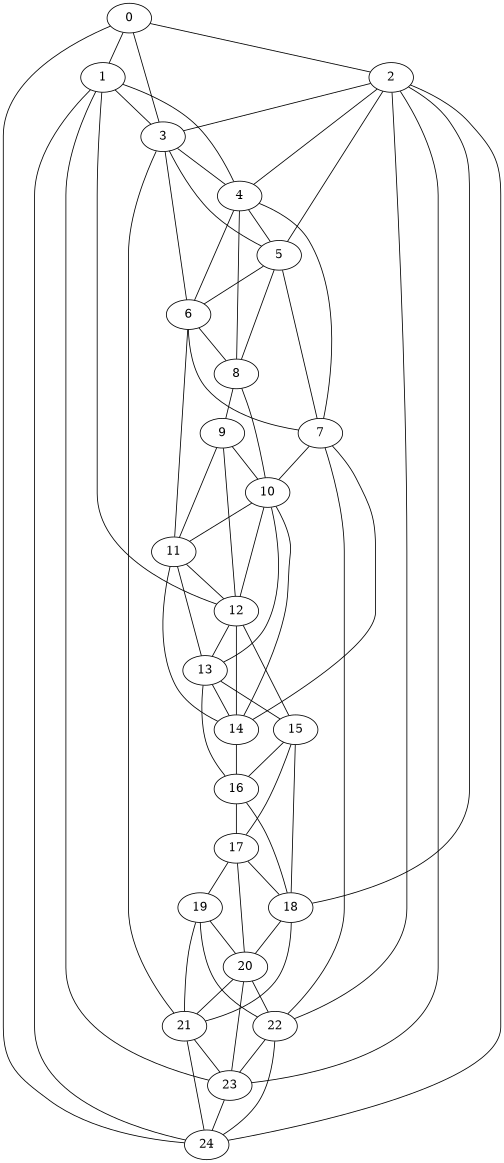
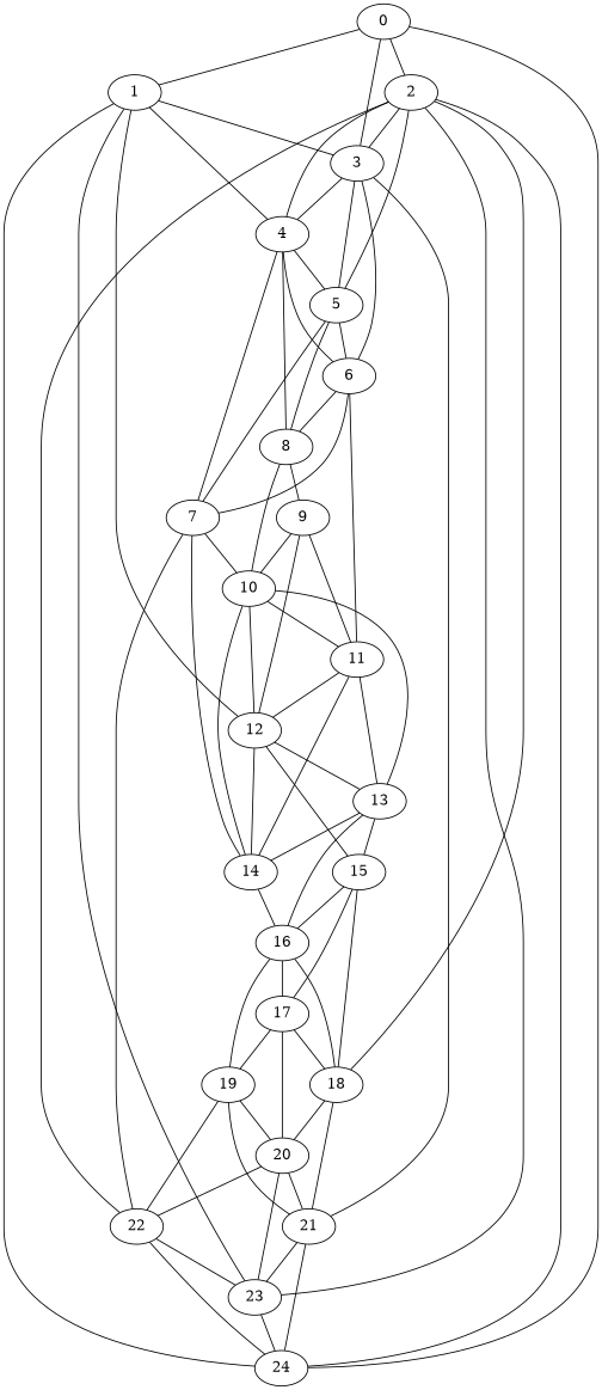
  strict graph {
    edge [is_available=True prob=1.0]
    0
    1
    2
    3
    24
    23
    4
    12
    5
    18
    22
    6
    21
    7
    8
    14
    13
    15
    20
    11
    10
    9
    16
    17
    19
    0 -- 1 [prob=0.0114522808817]
    0 -- 2 [prob=0.105928790485]
    0 -- 3
    0 -- 24 [prob=0.955357126228]
    1 -- 3 [prob=0.0863465540251]
    1 -- 24 [prob=0.573099830556]
    1 -- 23
    1 -- 4 [prob=0.19550977254]
    1 -- 12 [prob=0.621215183383]
    2 -- 3 [prob=0.859883132888]
    2 -- 24 [prob=0.0529318192532]
    2 -- 23 [prob=0.318565760304]
    2 -- 4 [prob=0.673634053735]
    2 -- 5 [prob=0.634449075594]
    2 -- 18
    2 -- 22
    3 -- 4 [prob=0.235820545748]
    3 -- 5 [prob=0.536314933433]
    3 -- 6
    3 -- 21 [prob=0.856759859601]
    23 -- 24 [prob=0.310018837198]
    4 -- 5 [prob=0.0173998400589]
    4 -- 6
    4 -- 7 [prob=0.203589599076]
    4 -- 8
    12 -- 14
    12 -- 13 [prob=0.87654343292]
    12 -- 15 [prob=0.561710707537]
    5 -- 6 [prob=0.27634085793]
    5 -- 7 [prob=0.0670789843235]
    5 -- 8 [prob=0.920517083588]
    18 -- 21 [prob=0.11811220295]
    18 -- 20 [prob=0.490518201811]
    22 -- 24 [prob=0.806048621324]
    22 -- 23 [prob=0.887595870812]
    6 -- 7 [prob=0.896635858002]
    6 -- 8 [prob=0.597674063004]
    6 -- 11 [prob=0.166320989067]
    21 -- 24 [prob=0.0811780144524]
    21 -- 23 [prob=0.629302222145]
    7 -- 22 [prob=0.230851467831]
    7 -- 14 [prob=0.357904416757]
    7 -- 10
    8 -- 10 [prob=0.195356687452]
    8 -- 9 [prob=0.94919507505]
    14 -- 16
    13 -- 14 [prob=0.721711944576]
    13 -- 15 [prob=0.0653944018449]
    13 -- 16 [prob=0.70373677747]
    15 -- 18 [prob=0.265568770783]
    15 -- 16 [prob=0.124051859498]
    15 -- 17 [prob=0.982438182755]
    20 -- 23 [prob=0.11000556186]
    20 -- 22 [prob=0.977386283147]
    20 -- 21 [prob=0.450969485589]
    11 -- 12 [prob=0.42777875059]
    11 -- 14
    11 -- 13 [prob=0.318475243744]
    10 -- 12 [prob=0.301841291498]
    10 -- 14
    10 -- 13
    10 -- 11 [prob=0.30708596652]
    9 -- 12 [prob=0.040046501775]
    9 -- 11 [prob=0.0862140314644]
    9 -- 10 [prob=0.721863155451]
    16 -- 18 [prob=0.532543057338]
    16 -- 17
+   16 -- 19
    17 -- 18
    17 -- 20
    17 -- 19 [prob=0.957022767549]
    19 -- 22 [prob=0.178724401469]
    19 -- 21 [prob=0.936551463]
    19 -- 20 [prob=0.0759132543798]
  }
